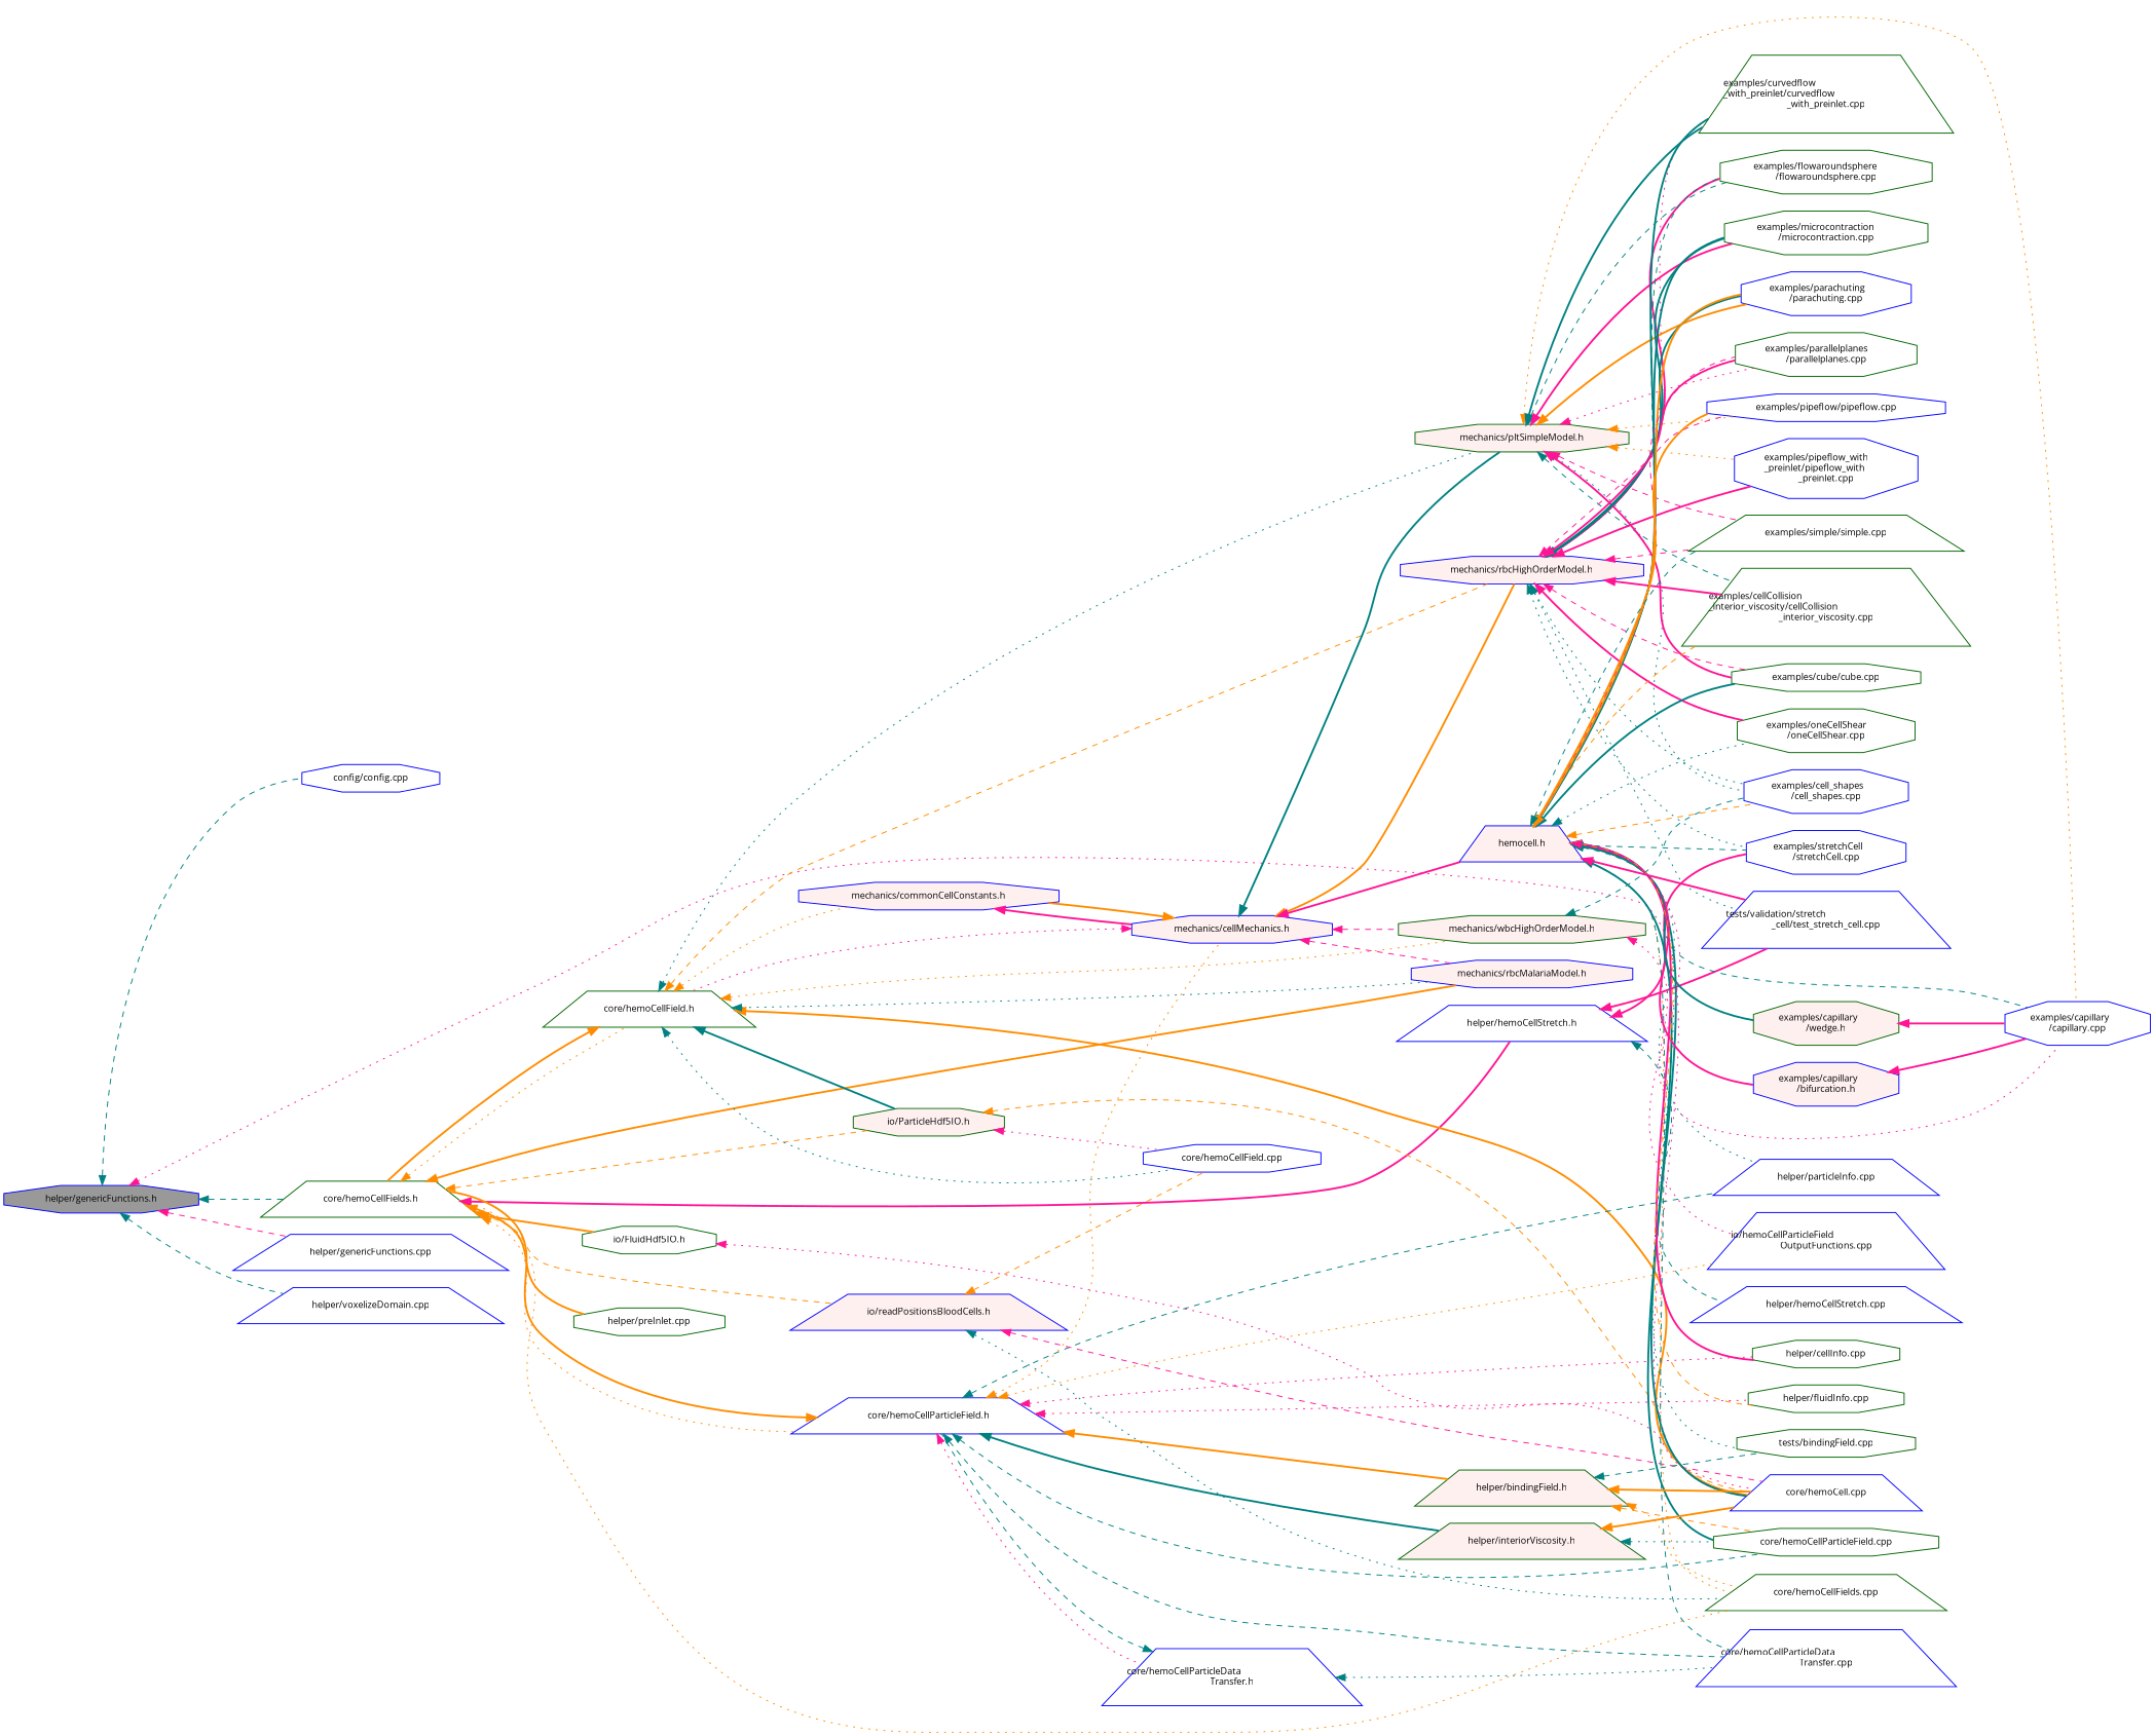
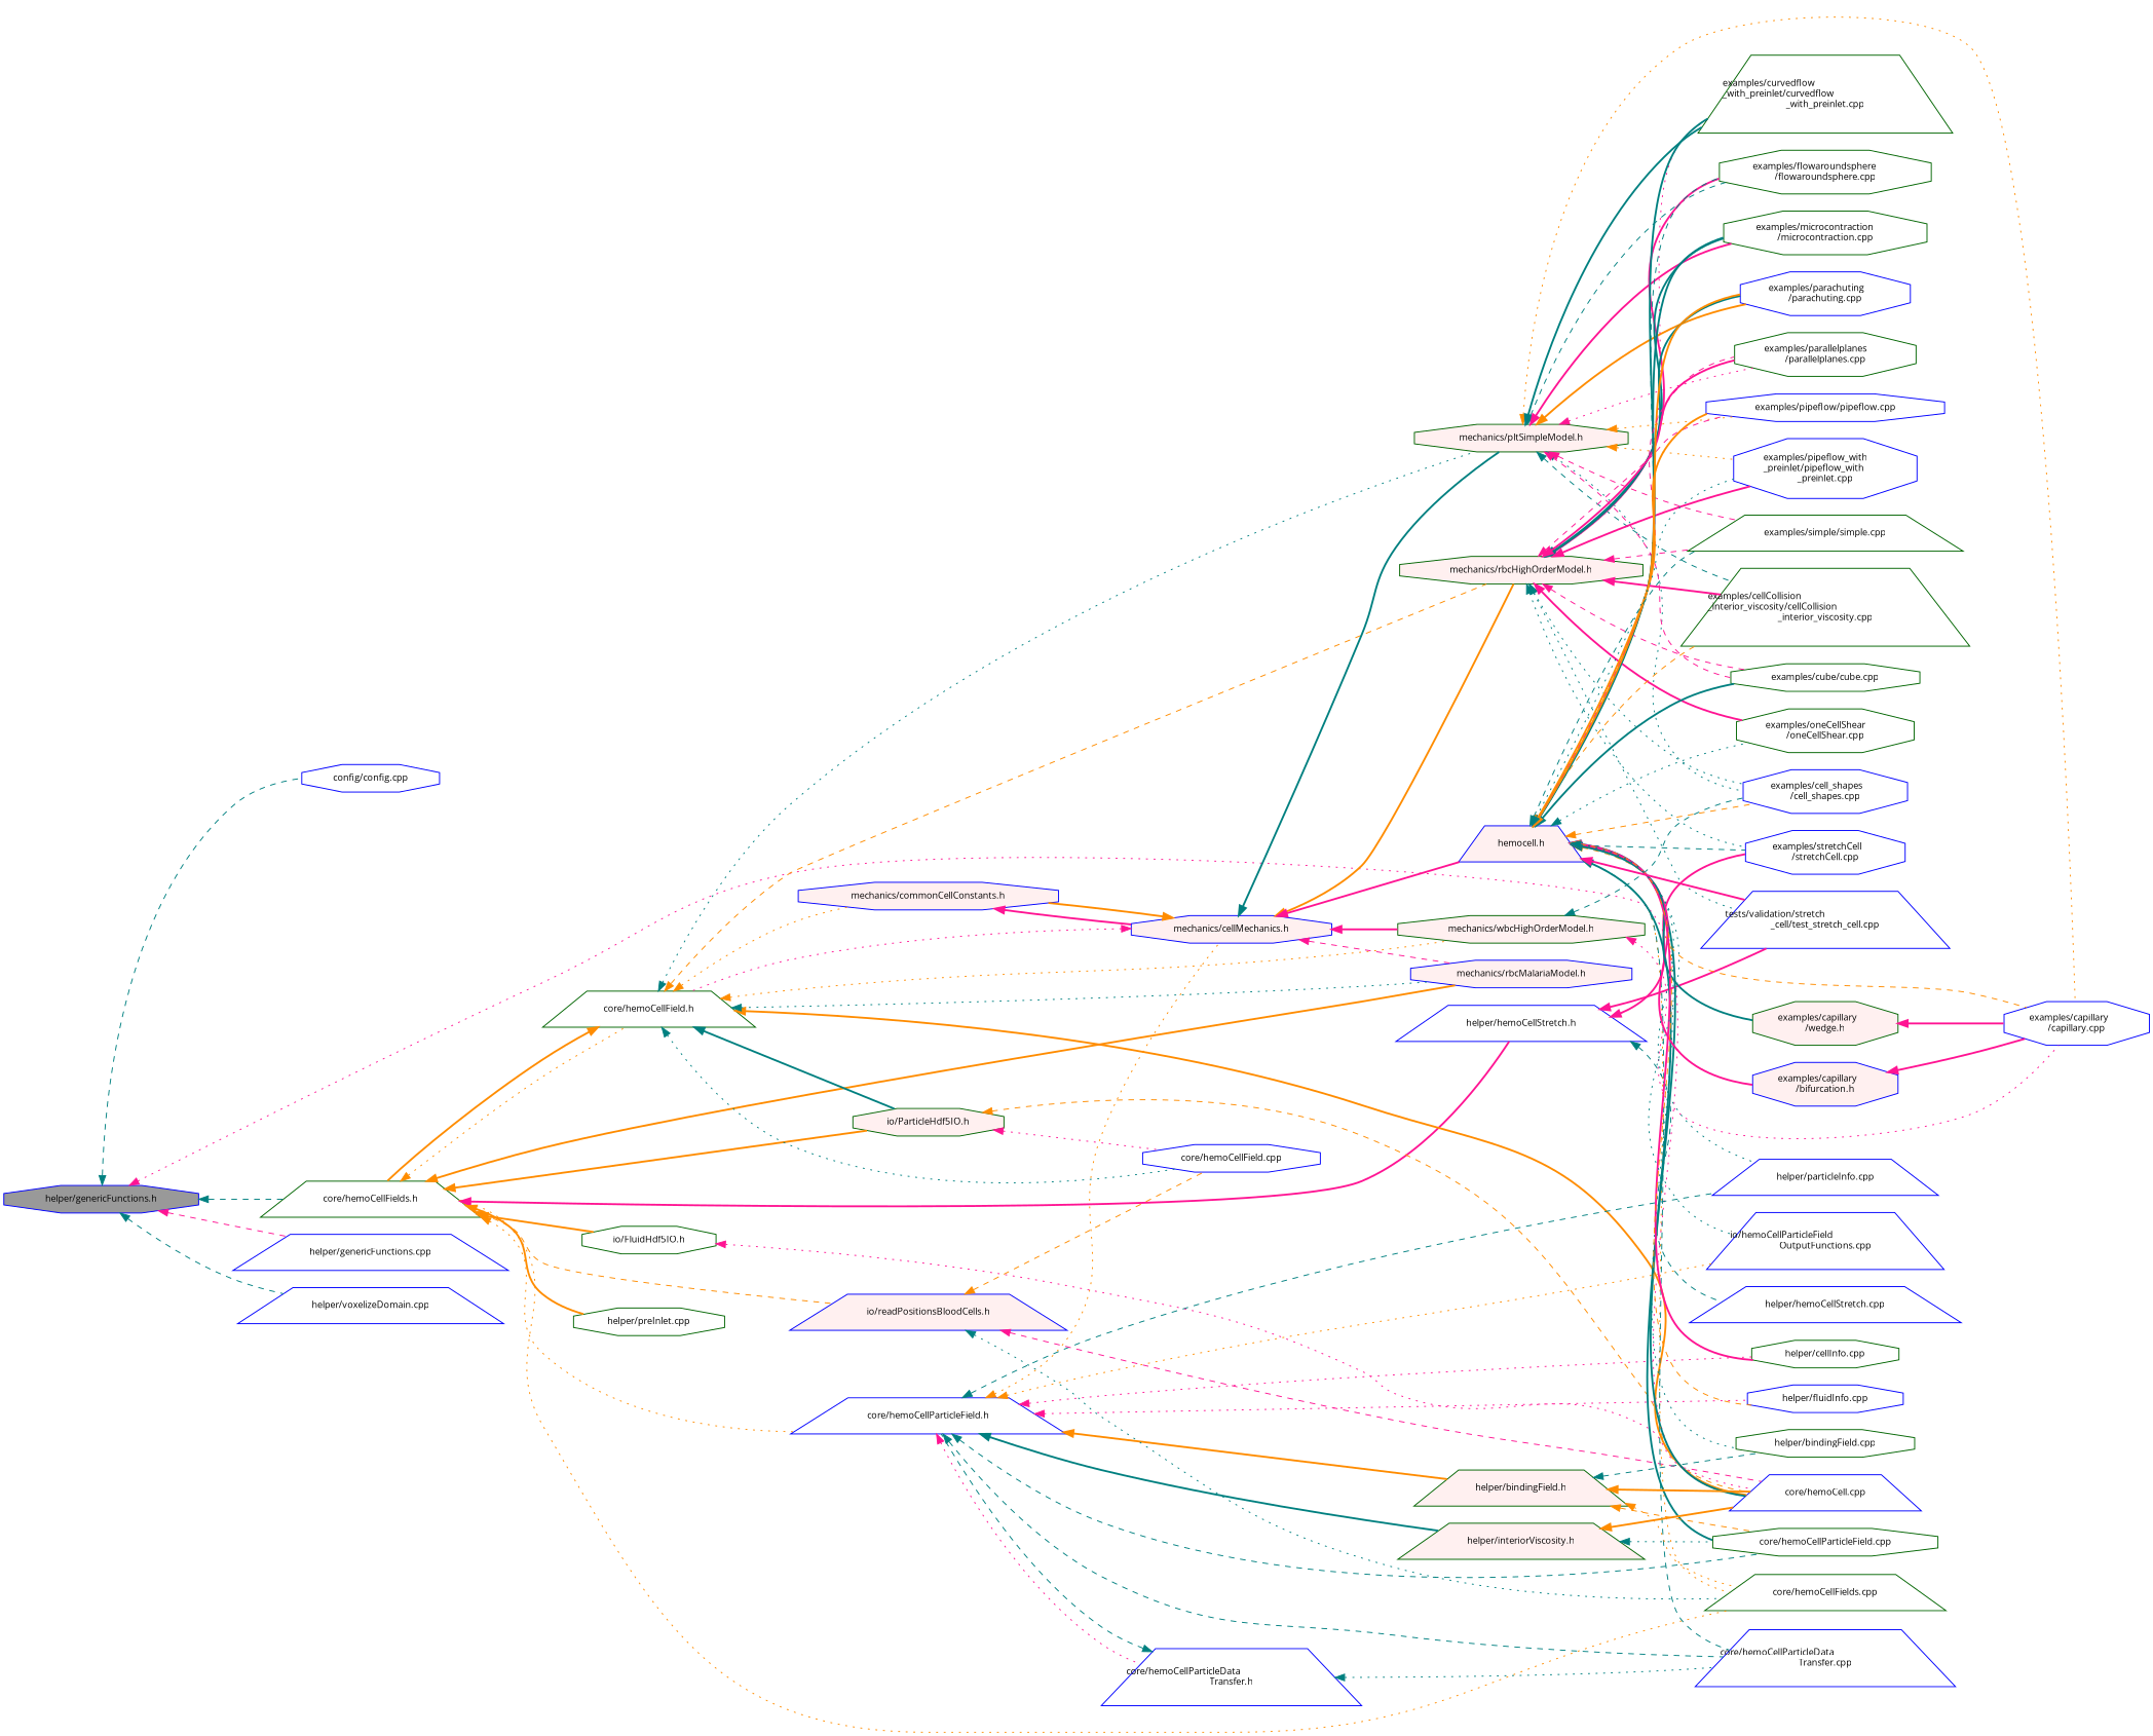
  digraph {
    fontname="Open Sans"
    rankdir=LR
    node [color=blue fillcolor=white fontname="Open Sans" fontsize=10 shape=octagon style=filled]
    edge [color=teal dir=back fontname="Open Sans" fontsize=10 labelfontname=Helvetica labelfontsize=10 style=bold]
    n1 [fillcolor=grey60 fontcolor=black height=0.2 label="helper/genericFunctions.h" width=0.4]
    n2 [height=0.2 label="config/config.cpp" width=0.4]
    n3 [height=0.2 label="core/hemoCell.cpp" shape=trapezium width=0.4]
    n4 [color=darkgreen height=0.2 label="core/hemoCellFields.h" shape=trapezium width=0.4]
    n5 [height=0.2 label="helper/genericFunctions.cpp" shape=trapezium width=0.4]
    n6 [height=0.2 label="helper/voxelizeDomain.cpp" shape=trapezium width=0.4]
    n7 [color=darkgreen height=0.2 label="core/hemoCellField.h" shape=trapezium width=0.4]
    n8 [color=darkgreen fillcolor="#FFF0F0" height=0.2 label="io/ParticleHdf5IO.h" width=0.4]
    n9 [color=darkgreen height=0.2 label="core/hemoCellFields.cpp" shape=trapezium width=0.4]
    n10 [height=0.2 label="core/hemoCellParticleField.h" shape=trapezium width=0.4]
    n11 [height=0.2 label="helper/hemoCellStretch.h" shape=trapezium width=0.4]
    n12 [color=darkgreen height=0.2 label="helper/preInlet.cpp" width=0.4]
    n13 [color=darkgreen height=0.2 label="io/FluidHdf5IO.h" width=0.4]
    n14 [fillcolor="#FFF0F0" height=0.2 label="io/readPositionsBloodCells.h" shape=trapezium width=0.4]
    n15 [fillcolor="#FFF0F0" height=0.2 label="mechanics/rbcMalariaModel.h" width=0.4]
    n16 [height=0.2 label="core/hemoCellField.cpp" width=0.4]
    n17 [fillcolor="#FFF0F0" height=0.2 label="mechanics/commonCellConstants.h" width=0.4]
    n18 [color=darkgreen fillcolor="#FFF0F0" height=0.2 label="mechanics/pltSimpleModel.h" width=0.4]
-   n19 [fillcolor="#FFF0F0" height=0.2 label="mechanics/rbcHighOrderModel.h" width=0.4]
+   n19 [color=darkgreen fillcolor="#FFF0F0" height=0.2 label="mechanics/rbcHighOrderModel.h" width=0.4]
    n20 [color=darkgreen fillcolor="#FFF0F0" height=0.2 label="mechanics/wbcHighOrderModel.h" width=0.4]
    n21 [fillcolor="#FFF0F0" height=0.2 label="hemocell.h" shape=trapezium width=0.4]
    n22 [height=0.2 label="core/hemoCellParticleData\lTransfer.cpp" shape=trapezium width=0.4]
    n23 [color=darkgreen height=0.2 label="core/hemoCellParticleField.cpp" width=0.4]
    n24 [fillcolor="#FFF0F0" height=0.2 label="examples/capillary\l/bifurcation.h" width=0.4]
    n25 [height=0.2 label="examples/capillary\l/capillary.cpp" width=0.4]
    n26 [color=darkgreen fillcolor="#FFF0F0" height=0.2 label="examples/capillary\l/wedge.h" width=0.4]
    n27 [color=darkgreen height=0.2 label="examples/cellCollision\l_interior_viscosity/cellCollision\l_interior_viscosity.cpp" shape=trapezium width=0.4]
    n28 [height=0.2 label="examples/cell_shapes\l/cell_shapes.cpp" width=0.4]
    n29 [color=darkgreen height=0.2 label="examples/cube/cube.cpp" width=0.4]
    n30 [color=darkgreen height=0.2 label="examples/curvedflow\l_with_preinlet/curvedflow\l_with_preinlet.cpp" shape=trapezium width=0.4]
    n31 [color=darkgreen height=0.2 label="examples/flowaroundsphere\l/flowaroundsphere.cpp" width=0.4]
    n32 [color=darkgreen height=0.2 label="examples/microcontraction\l/microcontraction.cpp" width=0.4]
    n33 [color=darkgreen height=0.2 label="examples/oneCellShear\l/oneCellShear.cpp" width=0.4]
    n34 [height=0.2 label="examples/parachuting\l/parachuting.cpp" width=0.4]
    n35 [color=darkgreen height=0.2 label="examples/parallelplanes\l/parallelplanes.cpp" width=0.4]
    n36 [height=0.2 label="examples/pipeflow/pipeflow.cpp" width=0.4]
    n37 [height=0.2 label="examples/pipeflow_with\l_preinlet/pipeflow_with\l_preinlet.cpp" width=0.4]
    n38 [color=darkgreen height=0.2 label="examples/simple/simple.cpp" shape=trapezium width=0.4]
    n39 [height=0.2 label="examples/stretchCell\l/stretchCell.cpp" width=0.4]
-   n40 [color=darkgreen height=0.2 label="tests/bindingField.cpp" width=0.4]
+   n40 [color=darkgreen height=0.2 label="helper/bindingField.cpp" width=0.4]
    n41 [color=darkgreen height=0.2 label="helper/cellInfo.cpp" width=0.4]
-   n42 [color=darkgreen height=0.2 label="helper/fluidInfo.cpp" width=0.4]
+   n42 [height=0.2 label="helper/fluidInfo.cpp" width=0.4]
    n43 [height=0.2 label="helper/particleInfo.cpp" shape=trapezium width=0.4]
    n44 [height=0.2 label="io/hemoCellParticleField\lOutputFunctions.cpp" shape=trapezium width=0.4]
    n45 [height=0.2 label="tests/validation/stretch\l_cell/test_stretch_cell.cpp" shape=trapezium width=0.4]
    n46 [fillcolor="#FFF0F0" height=0.2 label="mechanics/cellMechanics.h" width=0.4]
    n47 [height=0.2 label="core/hemoCellParticleData\lTransfer.h" shape=trapezium width=0.4]
    n48 [color=darkgreen fillcolor="#FFF0F0" height=0.2 label="helper/bindingField.h" shape=trapezium width=0.4]
    n49 [color=darkgreen fillcolor="#FFF0F0" height=0.2 label="helper/interiorViscosity.h" shape=trapezium width=0.4]
    n50 [height=0.2 label="helper/hemoCellStretch.cpp" shape=trapezium width=0.4]
    n1 -> n2 [style=dashed]
    n1 -> n3 [color=deeppink style=dotted]
    n1 -> n4 [style=dashed]
    n1 -> n5 [color=deeppink style=dashed]
    n1 -> n6 [style=dashed]
    n4 -> n7 [color=darkorange style=dotted]
-   n4 -> n8 [color=darkorange style=dashed]
+   n4 -> n8 [color=darkorange]
    n4 -> n9 [color=darkorange style=dotted]
    n4 -> n10 [color=darkorange style=dotted]
    n4 -> n11 [color=deeppink]
    n4 -> n12 [color=darkorange]
    n4 -> n13 [color=darkorange]
    n4 -> n14 [color=darkorange style=dashed]
    n4 -> n15 [color=darkorange]
    n7 -> n3 [color=darkorange]
    n7 -> n4 [color=darkorange]
    n7 -> n8
    n7 -> n15 [style=dotted]
    n7 -> n16 [style=dotted]
    n7 -> n17 [color=darkorange style=dotted]
    n7 -> n18 [style=dotted]
    n7 -> n19 [color=darkorange style=dashed]
    n7 -> n20 [color=darkorange style=dotted]
    n8 -> n3 [color=darkorange style=dashed]
    n8 -> n16 [color=deeppink style=dotted]
-   n10 -> n4 [color=darkorange]
    n10 -> n22 [style=dashed]
    n10 -> n23 [style=dashed]
    n10 -> n41 [color=deeppink style=dotted]
    n10 -> n42 [color=deeppink style=dotted]
    n10 -> n43 [style=dashed]
    n10 -> n44 [color=darkorange style=dotted]
    n10 -> n46 [color=darkorange style=dotted]
    n10 -> n47 [color=deeppink style=dotted]
    n10 -> n48 [color=darkorange]
    n10 -> n49
    n11 -> n39 [color=deeppink]
    n11 -> n45 [color=deeppink]
    n11 -> n50 [style=dashed]
    n13 -> n3 [color=deeppink style=dotted]
    n14 -> n3 [color=deeppink style=dashed]
    n14 -> n9 [style=dotted]
    n14 -> n16 [color=darkorange style=dashed]
    n17 -> n46 [color=deeppink]
    n18 -> n25 [color=darkorange style=dotted]
    n18 -> n27 [style=dashed]
    n18 -> n28 [style=dotted]
-   n18 -> n29 [color=deeppink]
+   n18 -> n29 [color=deeppink style=dashed]
    n18 -> n30
    n18 -> n31 [style=dashed]
    n18 -> n32 [color=deeppink]
    n18 -> n34 [color=darkorange]
    n18 -> n35 [color=deeppink style=dotted]
    n18 -> n36 [color=darkorange style=dotted]
    n18 -> n37 [color=darkorange style=dotted]
    n18 -> n38 [color=deeppink style=dashed]
    n19 -> n27 [color=deeppink]
    n19 -> n28 [style=dotted]
    n19 -> n29 [color=deeppink style=dashed]
    n19 -> n30 [color=deeppink style=dotted]
    n19 -> n31 [color=deeppink]
    n19 -> n32
    n19 -> n33 [color=deeppink]
    n19 -> n34
    n19 -> n35 [color=deeppink]
    n19 -> n36 [color=deeppink style=dashed]
    n19 -> n37 [color=deeppink]
    n19 -> n38 [color=deeppink style=dashed]
    n19 -> n39 [style=dotted]
    n19 -> n45 [style=dotted]
    n20 -> n25 [color=deeppink style=dotted]
    n20 -> n28 [style=dashed]
    n21 -> n3
    n21 -> n9 [color=darkorange style=dotted]
    n21 -> n22 [style=dashed]
    n21 -> n23
    n21 -> n24 [color=deeppink]
-   n21 -> n25 [style=dashed]
+   n21 -> n25 [color=darkorange style=dashed]
    n21 -> n26
    n21 -> n27 [color=darkorange style=dashed]
    n21 -> n28 [color=darkorange style=dashed]
    n21 -> n29
    n21 -> n30
    n21 -> n31 [style=dashed]
    n21 -> n32
    n21 -> n33 [style=dotted]
    n21 -> n34 [color=darkorange]
    n21 -> n35 [color=deeppink style=dashed]
    n21 -> n36 [color=darkorange]
+   n21 -> n37 [style=dotted]
    n21 -> n38 [style=dashed]
    n21 -> n39 [style=dashed]
    n21 -> n40 [style=dotted]
    n21 -> n41 [color=deeppink]
    n21 -> n42 [color=darkorange style=dashed]
    n21 -> n43 [style=dotted]
-   n21 -> n44 [color=deeppink style=dotted]
+   n21 -> n44 [style=dotted]
    n21 -> n45 [color=deeppink]
    n24 -> n25 [color=deeppink]
    n26 -> n25 [color=deeppink]
    n46 -> n7 [color=deeppink style=dotted]
    n46 -> n15 [color=deeppink style=dashed]
    n46 -> n17 [color=darkorange]
    n46 -> n18
    n46 -> n19 [color=darkorange]
-   n46 -> n20 [color=deeppink style=dashed]
+   n46 -> n20 [color=deeppink]
    n46 -> n21 [color=deeppink]
    n47 -> n10 [style=dashed]
    n47 -> n22 [style=dotted]
    n48 -> n3 [color=darkorange]
    n48 -> n9 [color=darkorange style=dotted]
    n48 -> n23 [color=darkorange style=dashed]
    n48 -> n40 [style=dashed]
    n49 -> n3 [color=darkorange]
    n49 -> n23 [style=dotted]
  }
